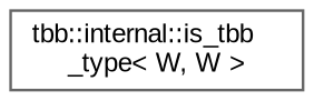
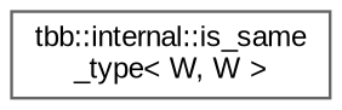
  digraph {
    rankdir=TB
    fontname="Liberation Sans"
-   n1 [color=grey40 fillcolor=white fontname="Liberation Sans" fontsize=10 height=0.2 label="tbb::internal::is_tbb\l_type\< W, W \>" shape=box style=filled width=0.4]
+   n1 [color=grey40 fillcolor=white fontname="Liberation Sans" fontsize=10 height=0.2 label="tbb::internal::is_same\l_type\< W, W \>" shape=box style=filled width=0.4]
  }
